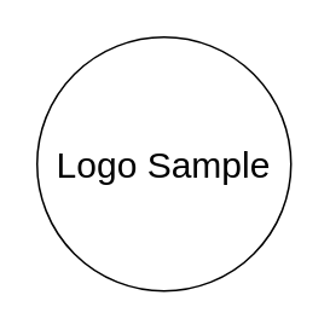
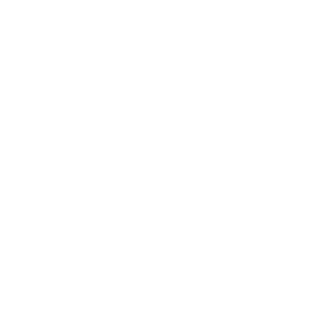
  <mxCell id="0" />
  <mxCell id="1" parent="0" />
- <mxCell id="2" value="&lt;font style=&quot;font-size: 20px;&quot;&gt;Logo Sample&lt;/font&gt;" style="ellipse;whiteSpace=wrap;html=1;aspect=fixed;" vertex="1" parent="1"><mxGeometry x="20" y="20" width="140" height="140" as="geometry" /></mxCell>
